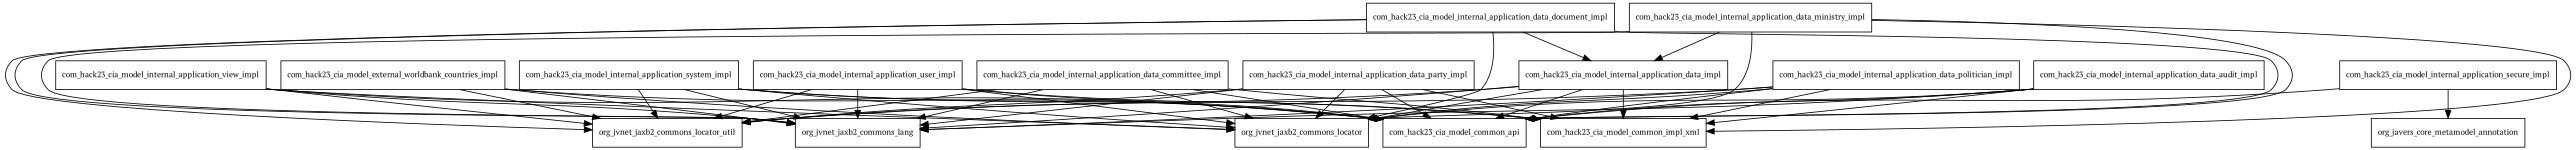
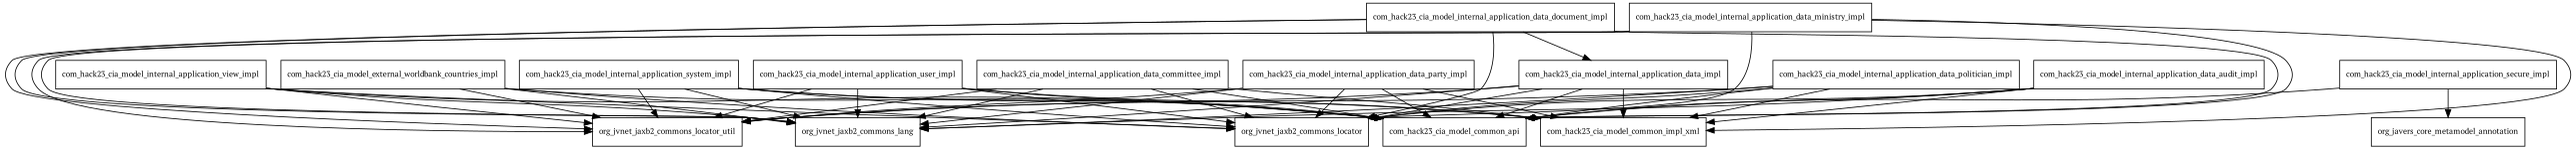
  digraph {
    fontname="PT Serif"
    node [fontname="PT Serif" fontsize=10.0 shape=box]
    edge [fontname="PT Serif"]
    com_hack23_cia_model_external_worldbank_countries_impl
    com_hack23_cia_model_common_api
    org_jvnet_jaxb2_commons_lang
    org_jvnet_jaxb2_commons_locator
    org_jvnet_jaxb2_commons_locator_util
    com_hack23_cia_model_internal_application_data_audit_impl
    com_hack23_cia_model_common_impl_xml
    com_hack23_cia_model_internal_application_data_committee_impl
    com_hack23_cia_model_internal_application_data_document_impl
    com_hack23_cia_model_internal_application_data_impl
    com_hack23_cia_model_internal_application_data_ministry_impl
    com_hack23_cia_model_internal_application_data_party_impl
    com_hack23_cia_model_internal_application_data_politician_impl
    com_hack23_cia_model_internal_application_secure_impl
    org_javers_core_metamodel_annotation
    com_hack23_cia_model_internal_application_system_impl
    com_hack23_cia_model_internal_application_user_impl
    com_hack23_cia_model_internal_application_view_impl
    com_hack23_cia_model_external_worldbank_countries_impl -> com_hack23_cia_model_common_api
    com_hack23_cia_model_external_worldbank_countries_impl -> org_jvnet_jaxb2_commons_lang
    com_hack23_cia_model_external_worldbank_countries_impl -> org_jvnet_jaxb2_commons_locator
    com_hack23_cia_model_external_worldbank_countries_impl -> org_jvnet_jaxb2_commons_locator_util
    com_hack23_cia_model_internal_application_data_audit_impl -> com_hack23_cia_model_common_api
    com_hack23_cia_model_internal_application_data_audit_impl -> org_jvnet_jaxb2_commons_lang
    com_hack23_cia_model_internal_application_data_audit_impl -> org_jvnet_jaxb2_commons_locator
    com_hack23_cia_model_internal_application_data_audit_impl -> com_hack23_cia_model_common_impl_xml
    com_hack23_cia_model_internal_application_data_committee_impl -> com_hack23_cia_model_common_api
    com_hack23_cia_model_internal_application_data_committee_impl -> org_jvnet_jaxb2_commons_lang
    com_hack23_cia_model_internal_application_data_committee_impl -> org_jvnet_jaxb2_commons_locator
    com_hack23_cia_model_internal_application_data_committee_impl -> org_jvnet_jaxb2_commons_locator_util
    com_hack23_cia_model_internal_application_data_committee_impl -> com_hack23_cia_model_common_impl_xml
    com_hack23_cia_model_internal_application_data_document_impl -> com_hack23_cia_model_common_api
    com_hack23_cia_model_internal_application_data_document_impl -> org_jvnet_jaxb2_commons_lang
    com_hack23_cia_model_internal_application_data_document_impl -> org_jvnet_jaxb2_commons_locator
    com_hack23_cia_model_internal_application_data_document_impl -> org_jvnet_jaxb2_commons_locator_util
    com_hack23_cia_model_internal_application_data_document_impl -> com_hack23_cia_model_internal_application_data_impl
    com_hack23_cia_model_internal_application_data_impl -> com_hack23_cia_model_common_api
    com_hack23_cia_model_internal_application_data_impl -> org_jvnet_jaxb2_commons_lang
    com_hack23_cia_model_internal_application_data_impl -> org_jvnet_jaxb2_commons_locator
    com_hack23_cia_model_internal_application_data_impl -> org_jvnet_jaxb2_commons_locator_util
    com_hack23_cia_model_internal_application_data_impl -> com_hack23_cia_model_common_impl_xml
    com_hack23_cia_model_internal_application_data_ministry_impl -> com_hack23_cia_model_common_api
    com_hack23_cia_model_internal_application_data_ministry_impl -> org_jvnet_jaxb2_commons_lang
    com_hack23_cia_model_internal_application_data_ministry_impl -> org_jvnet_jaxb2_commons_locator
-   com_hack23_cia_model_internal_application_data_ministry_impl -> com_hack23_cia_model_internal_application_data_impl
+   com_hack23_cia_model_internal_application_data_ministry_impl -> org_jvnet_jaxb2_commons_locator_util
    com_hack23_cia_model_internal_application_data_ministry_impl -> com_hack23_cia_model_common_impl_xml
    com_hack23_cia_model_internal_application_data_party_impl -> com_hack23_cia_model_common_api
    com_hack23_cia_model_internal_application_data_party_impl -> org_jvnet_jaxb2_commons_lang
    com_hack23_cia_model_internal_application_data_party_impl -> org_jvnet_jaxb2_commons_locator
    com_hack23_cia_model_internal_application_data_party_impl -> org_jvnet_jaxb2_commons_locator_util
    com_hack23_cia_model_internal_application_data_party_impl -> com_hack23_cia_model_common_impl_xml
    com_hack23_cia_model_internal_application_data_politician_impl -> com_hack23_cia_model_common_api
    com_hack23_cia_model_internal_application_data_politician_impl -> org_jvnet_jaxb2_commons_lang
    com_hack23_cia_model_internal_application_data_politician_impl -> org_jvnet_jaxb2_commons_locator
    com_hack23_cia_model_internal_application_data_politician_impl -> org_jvnet_jaxb2_commons_locator_util
    com_hack23_cia_model_internal_application_data_politician_impl -> com_hack23_cia_model_common_impl_xml
    com_hack23_cia_model_internal_application_secure_impl -> com_hack23_cia_model_common_api
    com_hack23_cia_model_internal_application_secure_impl -> org_javers_core_metamodel_annotation
    com_hack23_cia_model_internal_application_system_impl -> com_hack23_cia_model_common_api
    com_hack23_cia_model_internal_application_system_impl -> org_jvnet_jaxb2_commons_lang
    com_hack23_cia_model_internal_application_system_impl -> org_jvnet_jaxb2_commons_locator
    com_hack23_cia_model_internal_application_system_impl -> org_jvnet_jaxb2_commons_locator_util
    com_hack23_cia_model_internal_application_system_impl -> com_hack23_cia_model_common_impl_xml
    com_hack23_cia_model_internal_application_user_impl -> com_hack23_cia_model_common_api
    com_hack23_cia_model_internal_application_user_impl -> org_jvnet_jaxb2_commons_lang
    com_hack23_cia_model_internal_application_user_impl -> org_jvnet_jaxb2_commons_locator
    com_hack23_cia_model_internal_application_user_impl -> org_jvnet_jaxb2_commons_locator_util
    com_hack23_cia_model_internal_application_user_impl -> com_hack23_cia_model_common_impl_xml
    com_hack23_cia_model_internal_application_view_impl -> com_hack23_cia_model_common_api
    com_hack23_cia_model_internal_application_view_impl -> org_jvnet_jaxb2_commons_lang
    com_hack23_cia_model_internal_application_view_impl -> org_jvnet_jaxb2_commons_locator
    com_hack23_cia_model_internal_application_view_impl -> org_jvnet_jaxb2_commons_locator_util
  }
